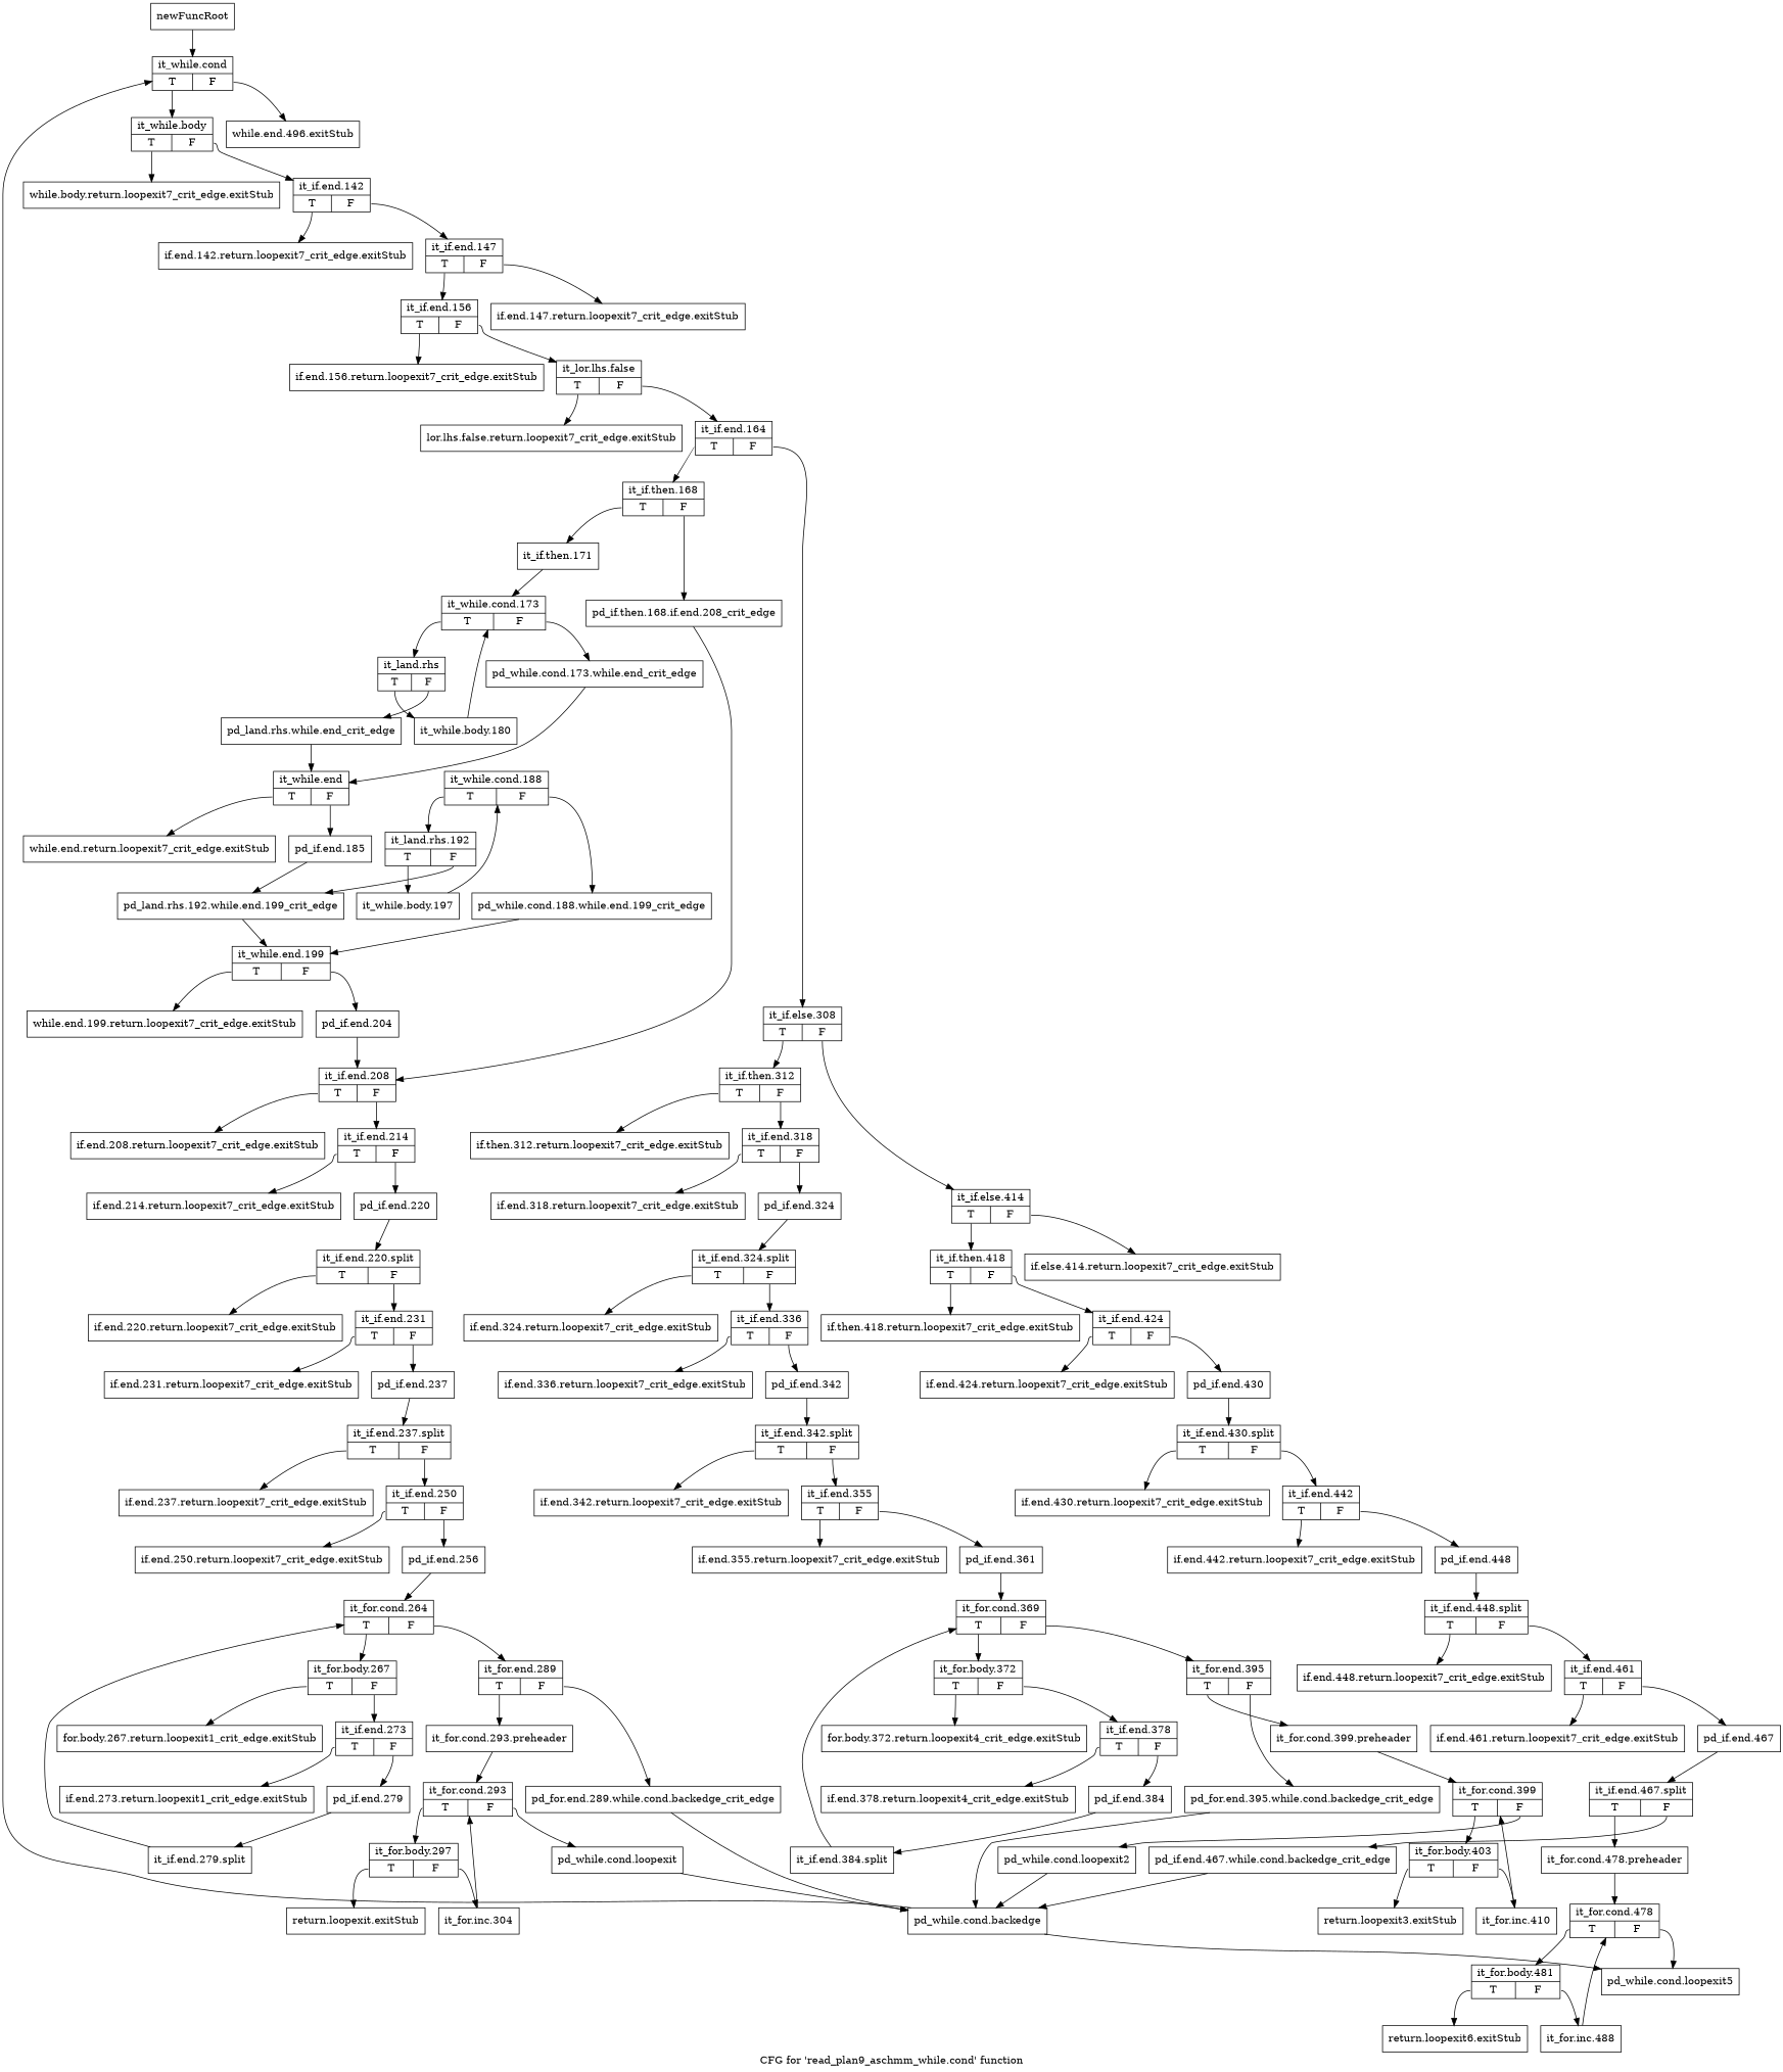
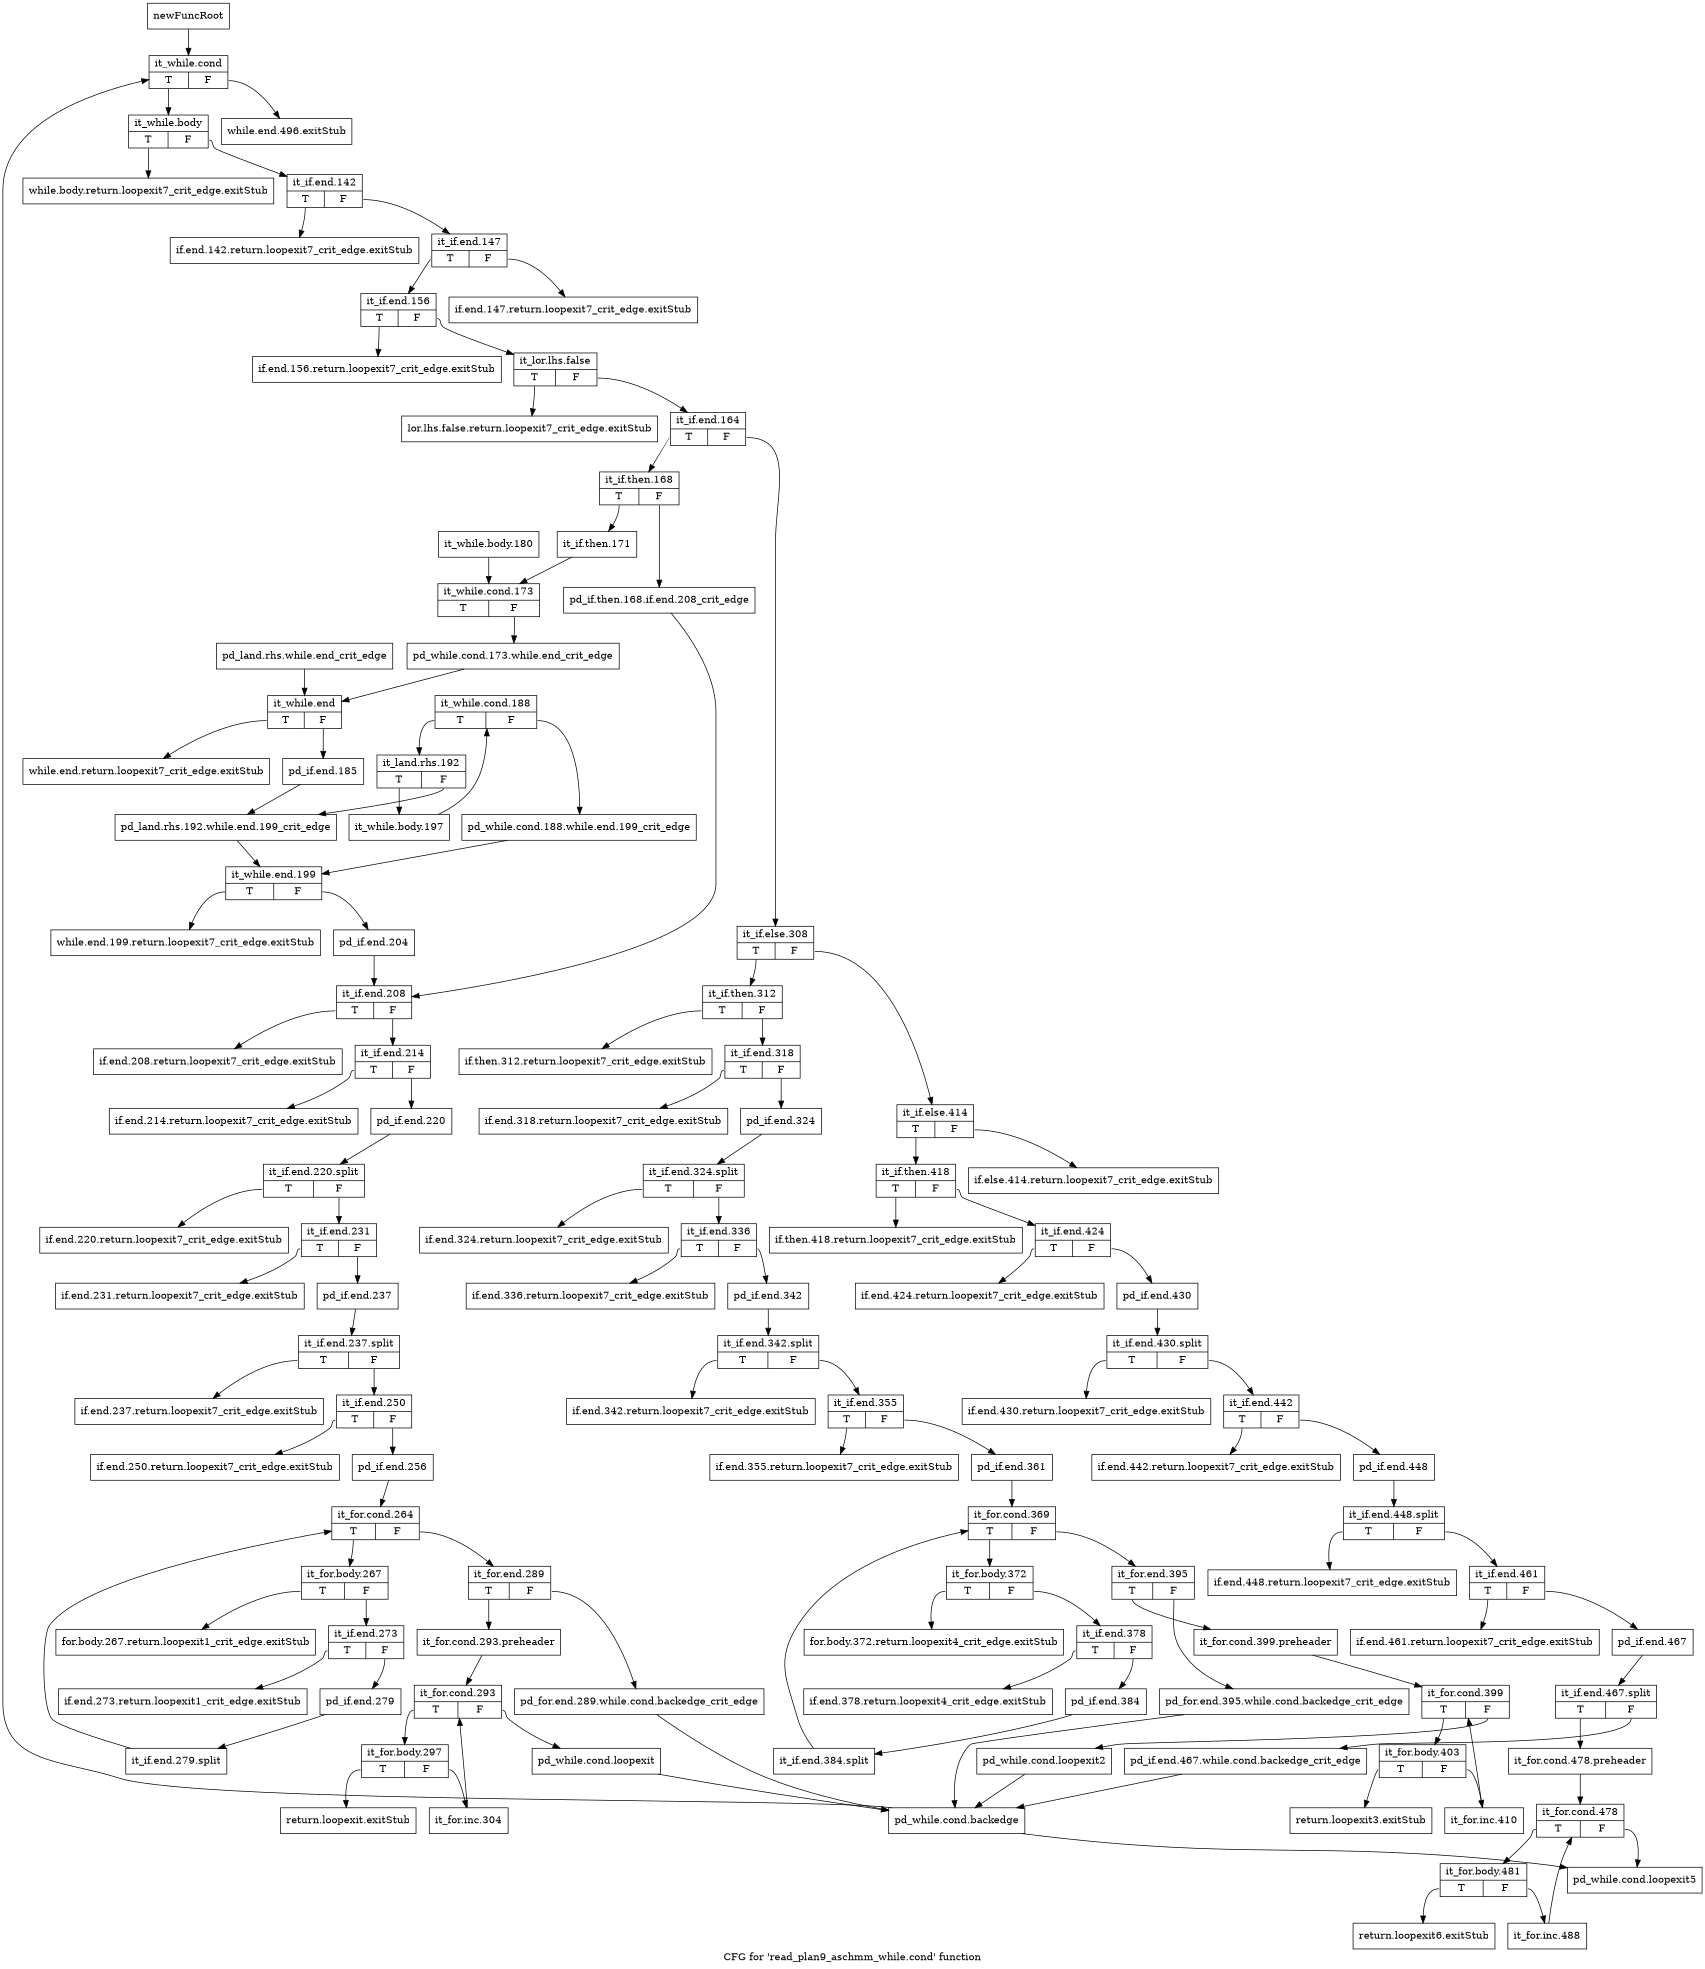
  digraph {
    label="CFG for 'read_plan9_aschmm_while.cond' function"
    node [shape=record]
    edge [tailport=s1]
    n1 [label="{newFuncRoot}"]
    n2 [label="{it_while.cond|{<s0>T|<s1>F}}"]
    n3 [label="{while.end.496.exitStub}"]
    n4 [label="{it_while.body|{<s0>T|<s1>F}}"]
    n5 [label="{while.body.return.loopexit7_crit_edge.exitStub}"]
    n6 [label="{it_if.end.142|{<s0>T|<s1>F}}"]
    n7 [label="{if.end.142.return.loopexit7_crit_edge.exitStub}"]
    n8 [label="{if.end.147.return.loopexit7_crit_edge.exitStub}"]
    n9 [label="{if.end.156.return.loopexit7_crit_edge.exitStub}"]
    n10 [label="{lor.lhs.false.return.loopexit7_crit_edge.exitStub}"]
    n11 [label="{if.else.414.return.loopexit7_crit_edge.exitStub}"]
    n12 [label="{if.then.418.return.loopexit7_crit_edge.exitStub}"]
    n13 [label="{if.end.424.return.loopexit7_crit_edge.exitStub}"]
    n14 [label="{if.end.430.return.loopexit7_crit_edge.exitStub}"]
    n15 [label="{if.end.442.return.loopexit7_crit_edge.exitStub}"]
    n16 [label="{if.end.448.return.loopexit7_crit_edge.exitStub}"]
    n17 [label="{if.end.461.return.loopexit7_crit_edge.exitStub}"]
    n18 [label="{return.loopexit6.exitStub}"]
    n19 [label="{if.then.312.return.loopexit7_crit_edge.exitStub}"]
    n20 [label="{if.end.318.return.loopexit7_crit_edge.exitStub}"]
    n21 [label="{if.end.324.return.loopexit7_crit_edge.exitStub}"]
    n22 [label="{if.end.336.return.loopexit7_crit_edge.exitStub}"]
    n23 [label="{if.end.342.return.loopexit7_crit_edge.exitStub}"]
    n24 [label="{if.end.355.return.loopexit7_crit_edge.exitStub}"]
    n25 [label="{return.loopexit3.exitStub}"]
    n26 [label="{for.body.372.return.loopexit4_crit_edge.exitStub}"]
    n27 [label="{if.end.378.return.loopexit4_crit_edge.exitStub}"]
    n28 [label="{while.end.return.loopexit7_crit_edge.exitStub}"]
    n29 [label="{while.end.199.return.loopexit7_crit_edge.exitStub}"]
    n30 [label="{if.end.208.return.loopexit7_crit_edge.exitStub}"]
    n31 [label="{if.end.214.return.loopexit7_crit_edge.exitStub}"]
    n32 [label="{if.end.220.return.loopexit7_crit_edge.exitStub}"]
    n33 [label="{if.end.231.return.loopexit7_crit_edge.exitStub}"]
    n34 [label="{if.end.237.return.loopexit7_crit_edge.exitStub}"]
    n35 [label="{if.end.250.return.loopexit7_crit_edge.exitStub}"]
    n36 [label="{return.loopexit.exitStub}"]
    n37 [label="{for.body.267.return.loopexit1_crit_edge.exitStub}"]
    n38 [label="{if.end.273.return.loopexit1_crit_edge.exitStub}"]
    n39 [label="{it_if.end.147|{<s0>T|<s1>F}}"]
    n40 [label="{it_if.end.156|{<s0>T|<s1>F}}"]
    n41 [label="{it_lor.lhs.false|{<s0>T|<s1>F}}"]
    n42 [label="{it_if.end.164|{<s0>T|<s1>F}}"]
    n43 [label="{it_if.then.168|{<s0>T|<s1>F}}"]
    n44 [label="{it_if.else.308|{<s0>T|<s1>F}}"]
    n45 [label="{it_if.then.171}"]
    n46 [label="{pd_if.then.168.if.end.208_crit_edge}"]
    n47 [label="{it_if.then.312|{<s0>T|<s1>F}}"]
    n48 [label="{it_if.else.414|{<s0>T|<s1>F}}"]
    n49 [label="{it_while.cond.173|{<s0>T|<s1>F}}"]
    n50 [label="{it_if.end.208|{<s0>T|<s1>F}}"]
    n51 [label="{it_if.end.318|{<s0>T|<s1>F}}"]
    n52 [label="{it_if.then.418|{<s0>T|<s1>F}}"]
    n53 [label="{pd_if.end.324}"]
    n54 [label="{it_if.end.424|{<s0>T|<s1>F}}"]
    n55 [label="{pd_if.end.430}"]
    n56 [label="{it_if.end.430.split|{<s0>T|<s1>F}}"]
    n57 [label="{it_if.end.442|{<s0>T|<s1>F}}"]
    n58 [label="{pd_if.end.448}"]
    n59 [label="{it_if.end.448.split|{<s0>T|<s1>F}}"]
    n60 [label="{it_if.end.461|{<s0>T|<s1>F}}"]
    n61 [label="{pd_if.end.467}"]
    n62 [label="{it_if.end.467.split|{<s0>T|<s1>F}}"]
    n63 [label="{it_for.cond.478.preheader}"]
    n64 [label="{pd_if.end.467.while.cond.backedge_crit_edge}"]
    n65 [label="{it_for.cond.478|{<s0>T|<s1>F}}"]
    n66 [label="{pd_while.cond.backedge}"]
    n67 [label="{it_for.body.481|{<s0>T|<s1>F}}"]
    n68 [label="{pd_while.cond.loopexit5}"]
    n69 [label="{it_for.inc.488}"]
    n70 [label="{it_if.end.324.split|{<s0>T|<s1>F}}"]
    n71 [label="{it_if.end.336|{<s0>T|<s1>F}}"]
    n72 [label="{pd_if.end.342}"]
    n73 [label="{it_if.end.342.split|{<s0>T|<s1>F}}"]
    n74 [label="{it_if.end.355|{<s0>T|<s1>F}}"]
    n75 [label="{pd_if.end.361}"]
    n76 [label="{it_for.cond.369|{<s0>T|<s1>F}}"]
    n77 [label="{it_for.body.372|{<s0>T|<s1>F}}"]
    n78 [label="{it_for.end.395|{<s0>T|<s1>F}}"]
    n79 [label="{it_if.end.378|{<s0>T|<s1>F}}"]
    n80 [label="{it_for.cond.399.preheader}"]
    n81 [label="{pd_for.end.395.while.cond.backedge_crit_edge}"]
    n82 [label="{pd_if.end.384}"]
    n83 [label="{it_for.cond.399|{<s0>T|<s1>F}}"]
    n84 [label="{it_for.body.403|{<s0>T|<s1>F}}"]
    n85 [label="{pd_while.cond.loopexit2}"]
    n86 [label="{it_for.inc.410}"]
    n87 [label="{it_if.end.384.split}"]
-   n88 [label="{it_land.rhs|{<s0>T|<s1>F}}"]
    n89 [label="{pd_while.cond.173.while.end_crit_edge}"]
    n90 [label="{it_if.end.214|{<s0>T|<s1>F}}"]
    n91 [label="{pd_if.end.220}"]
    n92 [label="{it_while.body.180}"]
    n93 [label="{pd_land.rhs.while.end_crit_edge}"]
    n94 [label="{it_while.end|{<s0>T|<s1>F}}"]
    n95 [label="{pd_if.end.185}"]
    n96 [label="{pd_land.rhs.192.while.end.199_crit_edge}"]
    n97 [label="{it_while.cond.188|{<s0>T|<s1>F}}"]
    n98 [label="{it_land.rhs.192|{<s0>T|<s1>F}}"]
    n99 [label="{pd_while.cond.188.while.end.199_crit_edge}"]
    n100 [label="{it_while.body.197}"]
    n101 [label="{it_while.end.199|{<s0>T|<s1>F}}"]
    n102 [label="{pd_if.end.204}"]
    n103 [label="{it_if.end.220.split|{<s0>T|<s1>F}}"]
    n104 [label="{it_if.end.231|{<s0>T|<s1>F}}"]
    n105 [label="{pd_if.end.237}"]
    n106 [label="{it_if.end.237.split|{<s0>T|<s1>F}}"]
    n107 [label="{it_if.end.250|{<s0>T|<s1>F}}"]
    n108 [label="{pd_if.end.256}"]
    n109 [label="{it_for.cond.264|{<s0>T|<s1>F}}"]
    n110 [label="{it_for.body.267|{<s0>T|<s1>F}}"]
    n111 [label="{it_for.end.289|{<s0>T|<s1>F}}"]
    n112 [label="{it_if.end.273|{<s0>T|<s1>F}}"]
    n113 [label="{it_for.cond.293.preheader}"]
    n114 [label="{pd_for.end.289.while.cond.backedge_crit_edge}"]
    n115 [label="{pd_if.end.279}"]
    n116 [label="{it_for.cond.293|{<s0>T|<s1>F}}"]
    n117 [label="{it_for.body.297|{<s0>T|<s1>F}}"]
    n118 [label="{pd_while.cond.loopexit}"]
    n119 [label="{it_for.inc.304}"]
    n120 [label="{it_if.end.279.split}"]
    n1 -> n2
    n2 -> n3
    n2 -> n4 [tailport=s0]
    n4 -> n5 [tailport=s0]
    n4 -> n6
    n6 -> n7 [tailport=s0]
    n6 -> n39
    n39 -> n8
    n39 -> n40 [tailport=s0]
    n40 -> n9 [tailport=s0]
    n40 -> n41
    n41 -> n10 [tailport=s0]
    n41 -> n42
    n42 -> n43 [tailport=s0]
    n42 -> n44
    n43 -> n45 [tailport=s0]
    n43 -> n46
    n44 -> n47 [tailport=s0]
    n44 -> n48
    n45 -> n49
    n46 -> n50
    n47 -> n19 [tailport=s0]
    n47 -> n51
    n48 -> n11
    n48 -> n52 [tailport=s0]
-   n49 -> n88 [tailport=s0]
    n49 -> n89
    n50 -> n30 [tailport=s0]
    n50 -> n90
    n51 -> n20 [tailport=s0]
    n51 -> n53
    n52 -> n12 [tailport=s0]
    n52 -> n54
    n53 -> n70
    n54 -> n13 [tailport=s0]
    n54 -> n55
    n55 -> n56
    n56 -> n14 [tailport=s0]
    n56 -> n57
    n57 -> n15 [tailport=s0]
    n57 -> n58
    n58 -> n59
    n59 -> n16 [tailport=s0]
    n59 -> n60
    n60 -> n17 [tailport=s0]
    n60 -> n61
    n61 -> n62
    n62 -> n63 [tailport=s0]
    n62 -> n64
    n63 -> n65
    n64 -> n66
    n65 -> n67 [tailport=s0]
    n65 -> n68
    n66 -> n2
    n66 -> n68
    n67 -> n18 [tailport=s0]
    n67 -> n69
    n69 -> n65
    n70 -> n21 [tailport=s0]
    n70 -> n71
    n71 -> n22 [tailport=s0]
    n71 -> n72
    n72 -> n73
    n73 -> n23 [tailport=s0]
    n73 -> n74
    n74 -> n24 [tailport=s0]
    n74 -> n75
    n75 -> n76
    n76 -> n77 [tailport=s0]
    n76 -> n78
    n77 -> n26 [tailport=s0]
    n77 -> n79
    n78 -> n80 [tailport=s0]
    n78 -> n81
    n79 -> n27 [tailport=s0]
    n79 -> n82
    n80 -> n83
    n81 -> n66
    n82 -> n87
    n83 -> n84 [tailport=s0]
    n83 -> n85
    n84 -> n25 [tailport=s0]
    n84 -> n86
    n85 -> n66
    n86 -> n83
    n87 -> n76
-   n88 -> n92 [tailport=s0]
-   n88 -> n93
    n89 -> n94
    n90 -> n31 [tailport=s0]
    n90 -> n91
    n91 -> n103
    n92 -> n49
    n93 -> n94
    n94 -> n28 [tailport=s0]
    n94 -> n95
    n95 -> n96
    n96 -> n101
    n97 -> n98 [tailport=s0]
    n97 -> n99
    n98 -> n96
    n98 -> n100 [tailport=s0]
    n99 -> n101
    n100 -> n97
    n101 -> n29 [tailport=s0]
    n101 -> n102
    n102 -> n50
    n103 -> n32 [tailport=s0]
    n103 -> n104
    n104 -> n33 [tailport=s0]
    n104 -> n105
    n105 -> n106
    n106 -> n34 [tailport=s0]
    n106 -> n107
    n107 -> n35 [tailport=s0]
    n107 -> n108
    n108 -> n109
    n109 -> n110 [tailport=s0]
    n109 -> n111
    n110 -> n37 [tailport=s0]
    n110 -> n112
    n111 -> n113 [tailport=s0]
    n111 -> n114
    n112 -> n38 [tailport=s0]
    n112 -> n115
    n113 -> n116
    n114 -> n66
    n115 -> n120
    n116 -> n117 [tailport=s0]
    n116 -> n118
    n117 -> n36 [tailport=s0]
    n117 -> n119
    n118 -> n66
    n119 -> n116
    n120 -> n109
  }
